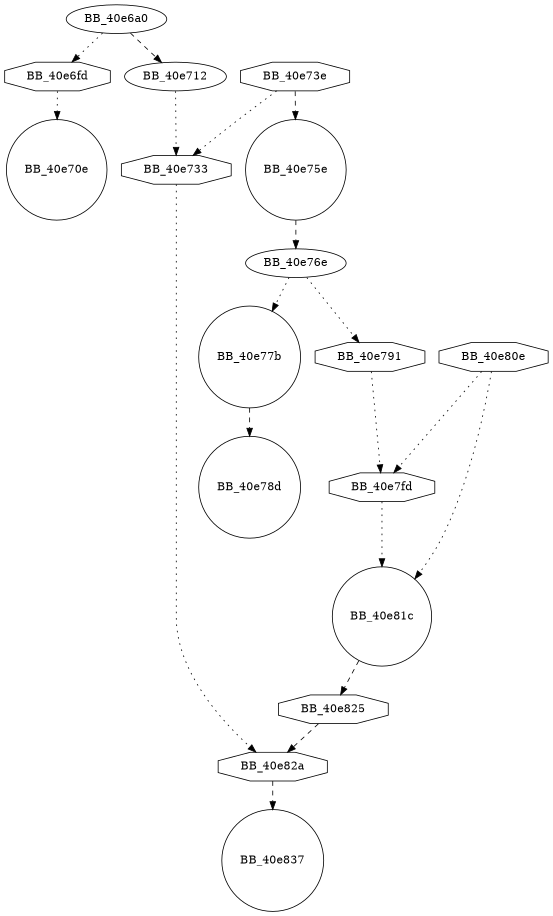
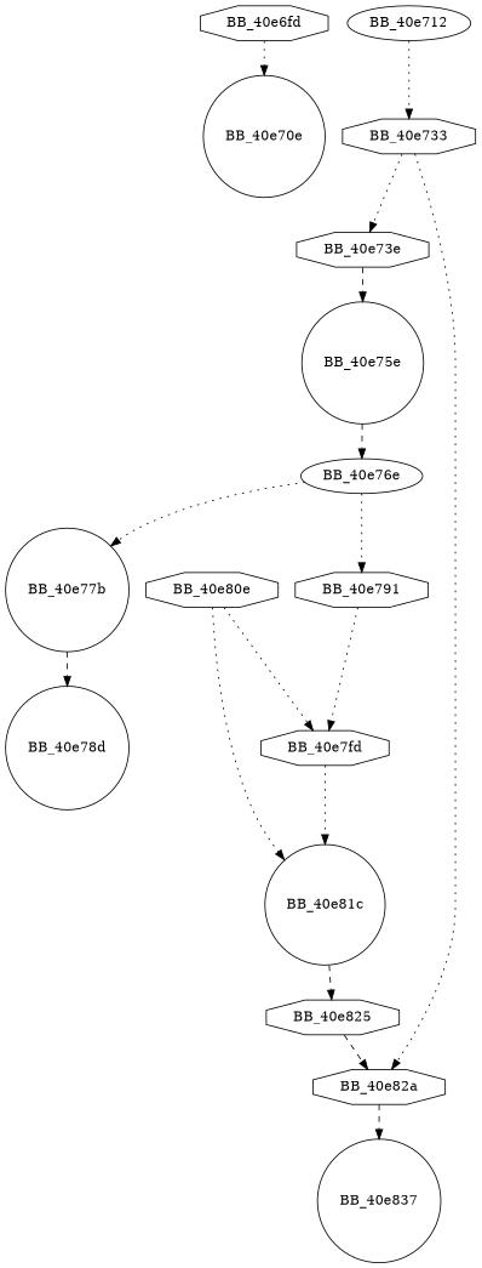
  digraph {
    node [shape=octagon]
    edge [style=dotted]
-   BB_40e6a0 [shape=ellipse]
    BB_40e6fd
    BB_40e712 [shape=ellipse]
    BB_40e70e [shape=circle]
    BB_40e733
    BB_40e73e
    BB_40e82a
    BB_40e75e [shape=circle]
    BB_40e837 [shape=circle]
    BB_40e76e [shape=ellipse]
    BB_40e77b [shape=circle]
    BB_40e791
    BB_40e78d [shape=circle]
    BB_40e7fd
    BB_40e81c [shape=circle]
    BB_40e80e
    BB_40e825
-   BB_40e6a0 -> BB_40e6fd
-   BB_40e6a0 -> BB_40e712 [style=dashed]
    BB_40e6fd -> BB_40e70e
    BB_40e712 -> BB_40e733
-   BB_40e73e -> BB_40e733
+   BB_40e733 -> BB_40e73e
    BB_40e733 -> BB_40e82a
    BB_40e73e -> BB_40e75e [style=dashed]
    BB_40e82a -> BB_40e837 [style=dashed]
    BB_40e75e -> BB_40e76e [style=dashed]
    BB_40e76e -> BB_40e77b
    BB_40e76e -> BB_40e791
    BB_40e77b -> BB_40e78d [style=dashed]
    BB_40e791 -> BB_40e7fd
    BB_40e7fd -> BB_40e81c
    BB_40e81c -> BB_40e825 [style=dashed]
    BB_40e80e -> BB_40e7fd
    BB_40e80e -> BB_40e81c
    BB_40e825 -> BB_40e82a [style=dashed]
  }
